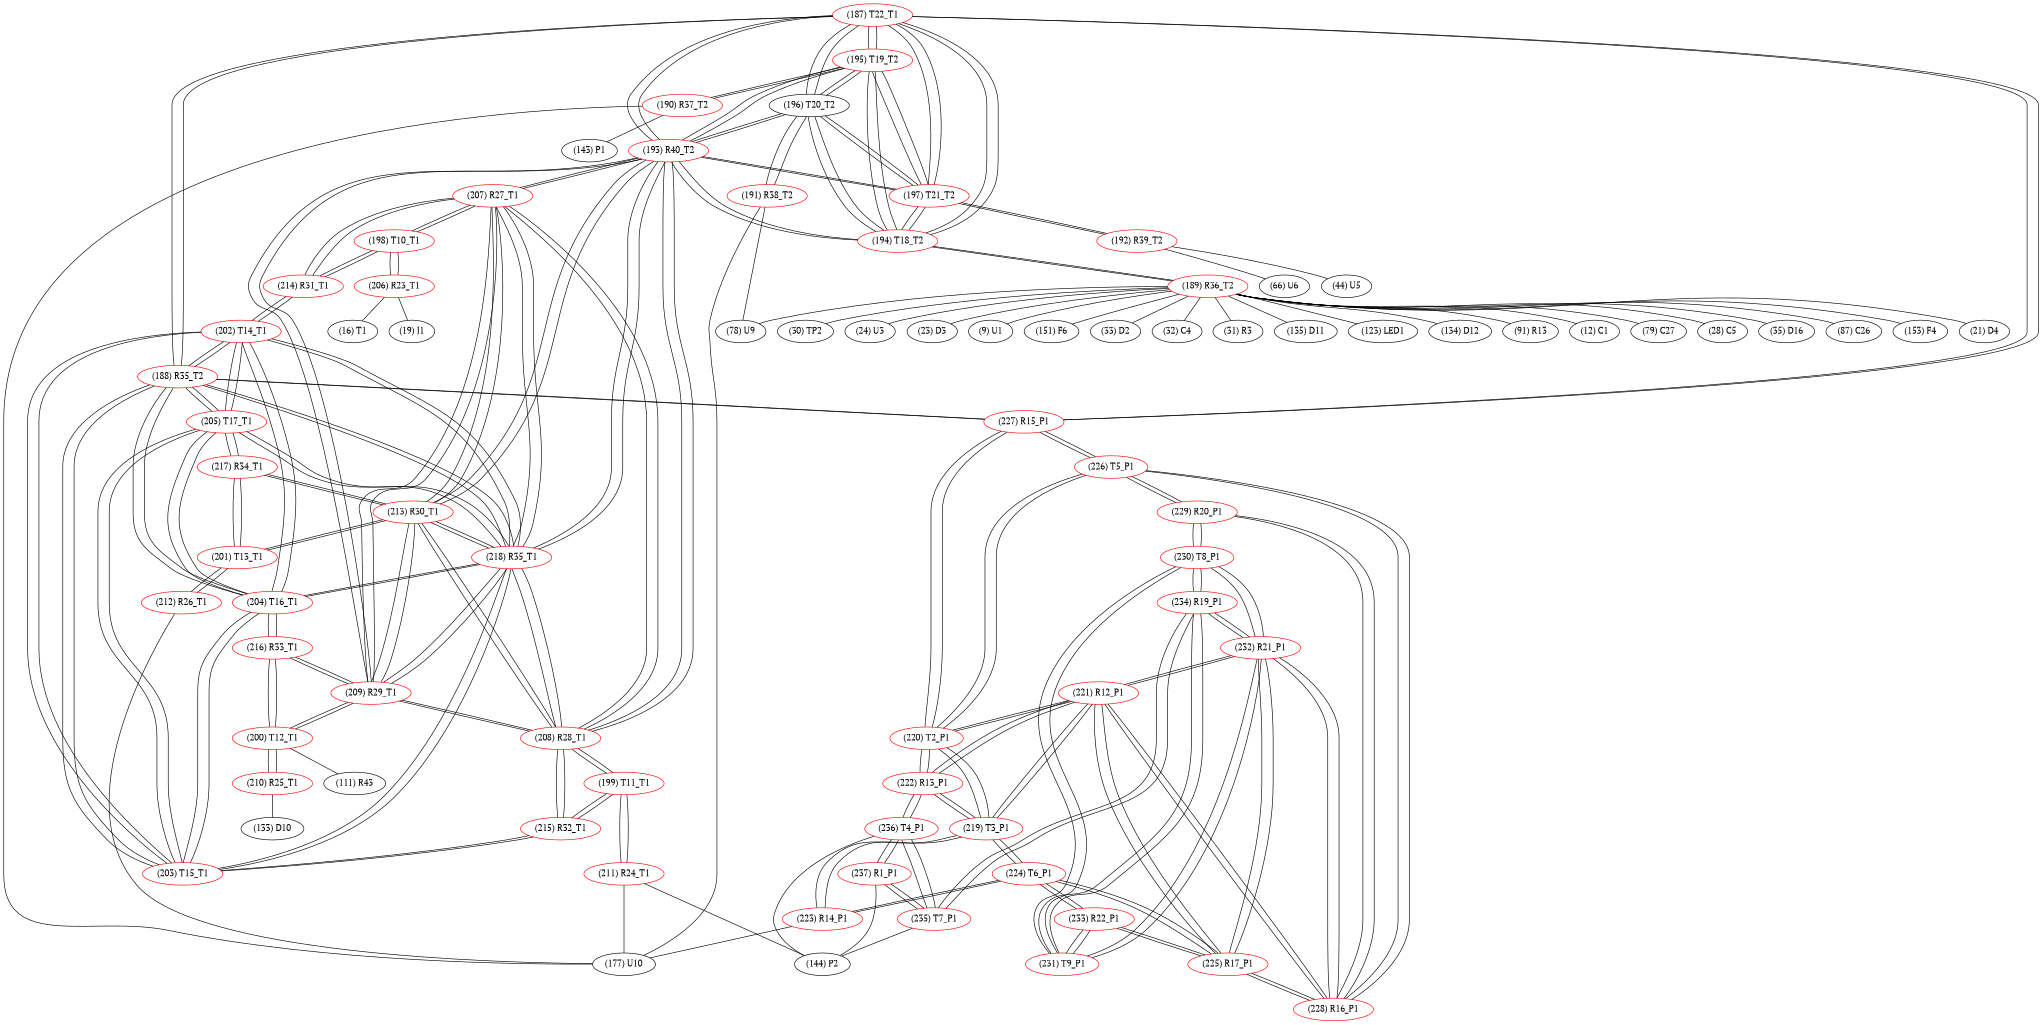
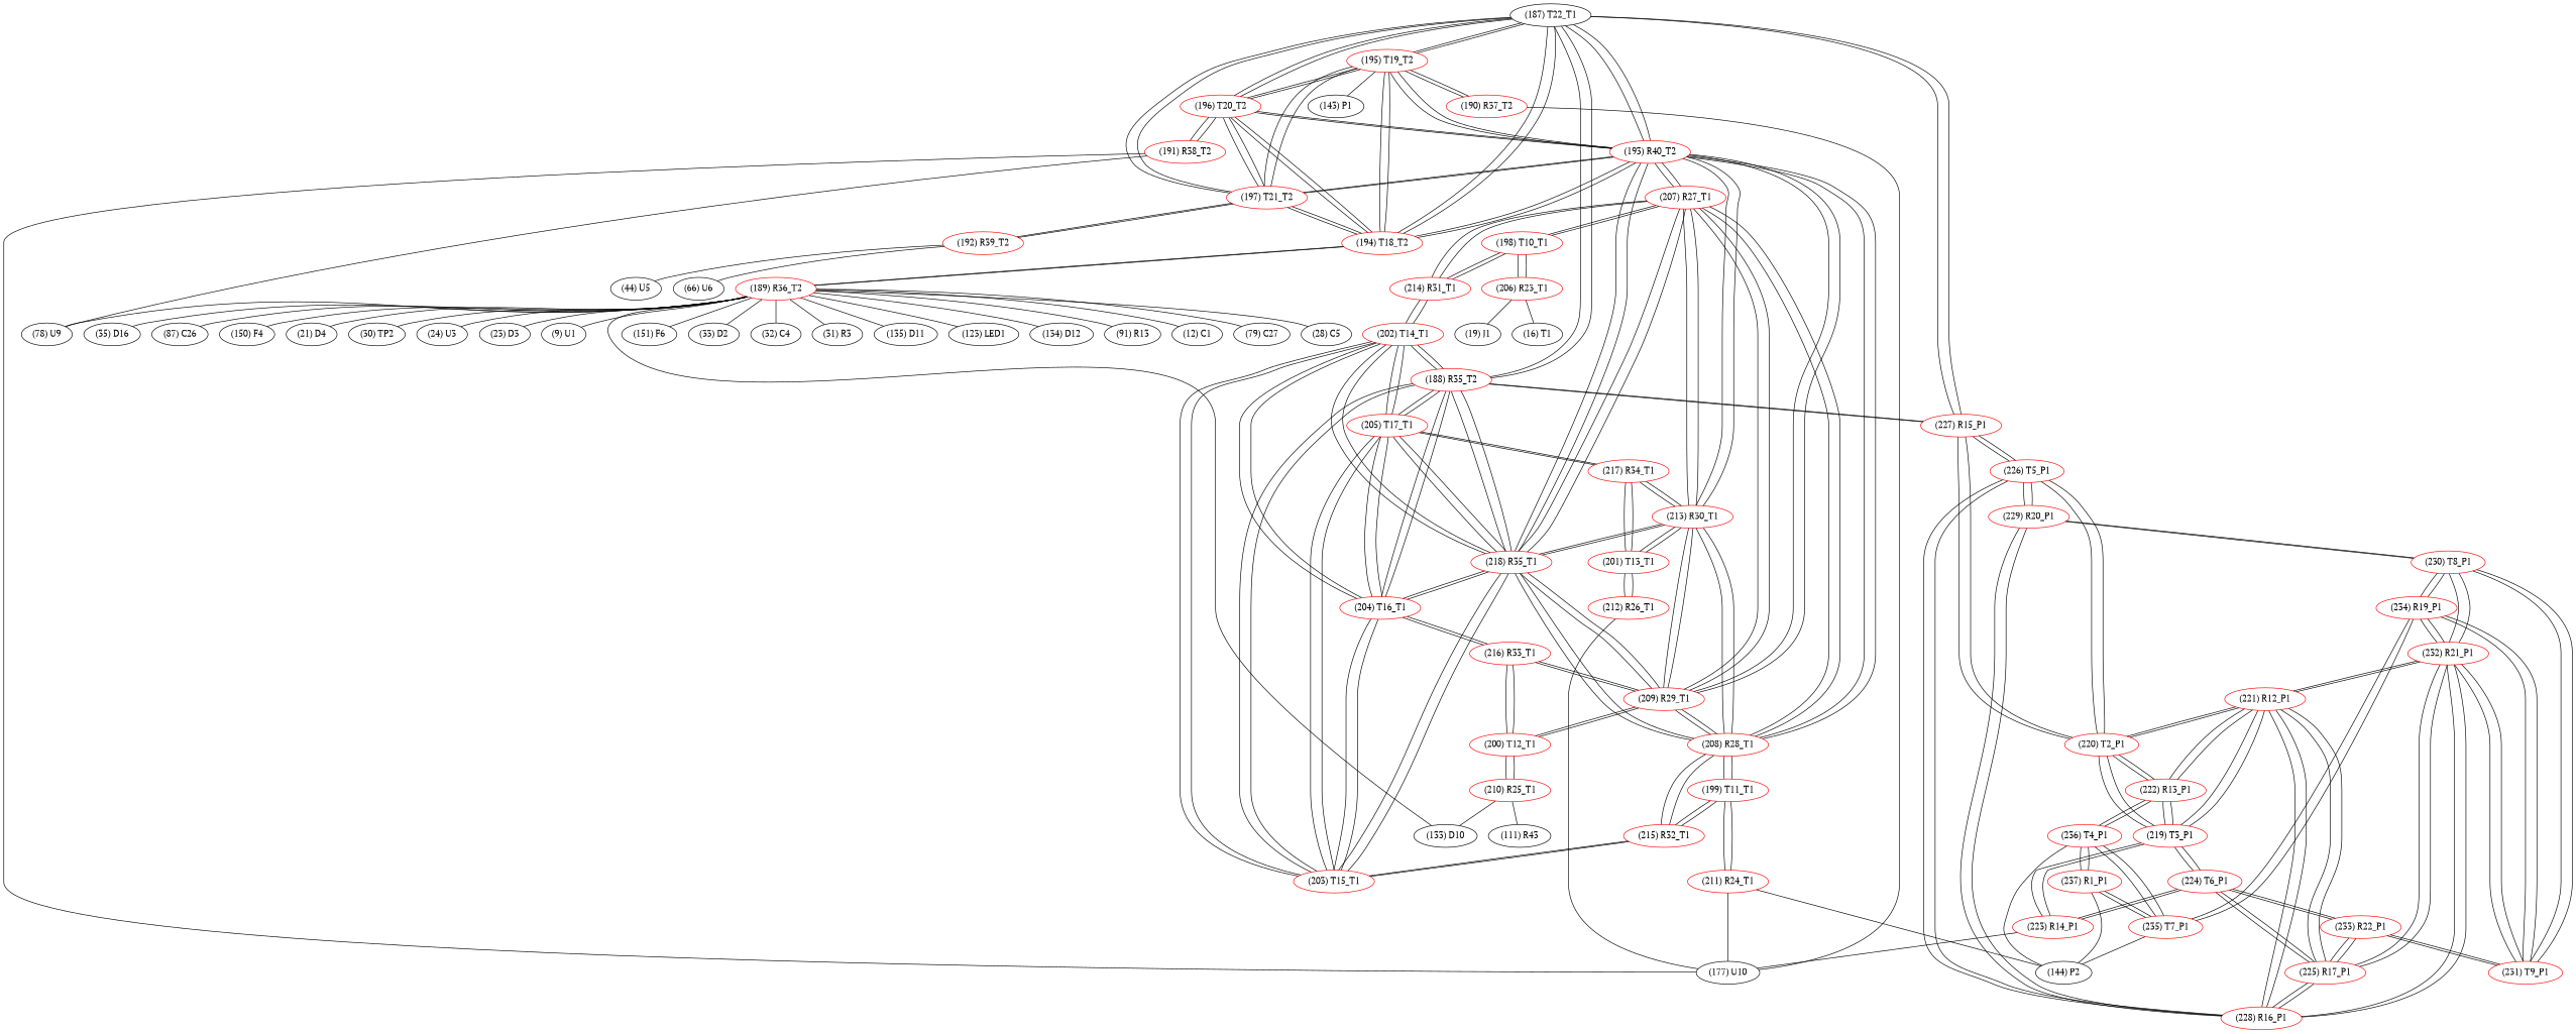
  graph {
    fontname="PT Serif"
    node [color=red fontname="PT Serif"]
    edge [fontname="PT Serif"]
-   n1 [label="(187) T22_T1"]
+   n1 [color=black label="(187) T22_T1"]
    n2 [label="(195) T19_T2"]
-   n3 [color=black label="(196) T20_T2"]
+   n3 [label="(196) T20_T2"]
    n4 [label="(197) T21_T2"]
    n5 [label="(194) T18_T2"]
    n6 [label="(193) R40_T2"]
    n7 [label="(227) R15_P1"]
    n8 [label="(188) R35_T2"]
    n9 [label="(190) R37_T2"]
    n10 [label="(191) R38_T2"]
    n11 [label="(192) R39_T2"]
    n12 [label="(189) R36_T2"]
    n13 [label="(218) R35_T1"]
    n14 [label="(209) R29_T1"]
    n15 [label="(208) R28_T1"]
    n16 [label="(213) R30_T1"]
    n17 [label="(207) R27_T1"]
    n18 [label="(220) T2_P1"]
    n19 [label="(226) T5_P1"]
    n20 [label="(203) T15_T1"]
    n21 [label="(204) T16_T1"]
    n22 [label="(202) T14_T1"]
    n23 [label="(205) T17_T1"]
    n24 [label="(177) U10" color=""]
    n25 [label="(143) P1" color=""]
    n26 [label="(78) U9" color=""]
    n27 [label="(66) U6" color=""]
    n28 [label="(44) U5" color=""]
    n29 [label="(9) U1" color=""]
    n30 [label="(133) D10" color=""]
    n31 [label="(151) F6" color=""]
    n32 [label="(33) D2" color=""]
    n33 [label="(32) C4" color=""]
    n34 [label="(31) R3" color=""]
    n35 [label="(135) D11" color=""]
    n36 [label="(123) LED1" color=""]
    n37 [label="(134) D12" color=""]
    n38 [label="(91) R13" color=""]
    n39 [label="(12) C1" color=""]
    n40 [label="(79) C27" color=""]
    n41 [label="(28) C5" color=""]
    n42 [label="(35) D16" color=""]
    n43 [label="(87) C26" color=""]
-   n44 [label="(153) F4" color=""]
+   n44 [label="(150) F4" color=""]
    n45 [label="(21) D4" color=""]
    n46 [label="(30) TP2" color=""]
    n47 [label="(24) U3" color=""]
    n48 [label="(23) D3" color=""]
    n49 [label="(216) R33_T1"]
    n50 [label="(200) T12_T1"]
    n51 [label="(215) R32_T1"]
    n52 [label="(199) T11_T1"]
    n53 [label="(217) R34_T1"]
    n54 [label="(201) T13_T1"]
    n55 [label="(214) R31_T1"]
    n56 [label="(198) T10_T1"]
    n57 [label="(219) T3_P1"]
    n58 [label="(222) R13_P1"]
    n59 [label="(221) R12_P1"]
    n60 [label="(228) R16_P1"]
    n61 [label="(229) R20_P1"]
    n62 [label="(210) R25_T1"]
    n63 [label="(211) R24_T1"]
    n64 [label="(212) R26_T1"]
    n65 [label="(206) R23_T1"]
    n66 [label="(19) J1" color=""]
    n67 [label="(16) T1" color=""]
    n68 [label="(144) P2" color=""]
    n69 [label="(111) R43" color=""]
    n70 [label="(223) R14_P1"]
    n71 [label="(224) T6_P1"]
    n72 [label="(225) R17_P1"]
    n73 [label="(233) R22_P1"]
    n74 [label="(236) T4_P1"]
    n75 [label="(232) R21_P1"]
    n76 [label="(231) T9_P1"]
    n77 [label="(235) T7_P1"]
    n78 [label="(237) R1_P1"]
    n79 [label="(230) T8_P1"]
    n80 [label="(234) R19_P1"]
    n1 -- n2
    n1 -- n3
    n1 -- n4
    n1 -- n5
    n1 -- n6
    n1 -- n7
    n1 -- n8
    n2 -- n1
    n2 -- n3
    n2 -- n4
    n2 -- n5
    n2 -- n6
    n2 -- n9
    n3 -- n1
    n3 -- n2
    n3 -- n4
    n3 -- n5
    n3 -- n6
    n3 -- n10
    n4 -- n1
    n4 -- n2
    n4 -- n3
    n4 -- n5
    n4 -- n6
    n4 -- n11
    n5 -- n1
    n5 -- n2
    n5 -- n3
    n5 -- n4
    n5 -- n6
    n5 -- n12
    n6 -- n1
    n6 -- n2
    n6 -- n3
    n6 -- n4
    n6 -- n5
    n6 -- n13
    n6 -- n14
    n6 -- n15
    n6 -- n16
    n6 -- n17
    n7 -- n1
    n7 -- n8
    n7 -- n18
    n7 -- n19
    n8 -- n1
    n8 -- n7
    n8 -- n13
    n8 -- n20
    n8 -- n21
    n8 -- n22
    n8 -- n23
    n9 -- n2
    n9 -- n24
-   n9 -- n25
+   n2 -- n25
    n10 -- n3
    n10 -- n24
    n10 -- n26
    n11 -- n4
    n11 -- n27
    n11 -- n28
    n12 -- n5
    n12 -- n26
    n12 -- n29
+   n12 -- n30
    n12 -- n31
    n12 -- n32
    n12 -- n33
    n12 -- n34
    n12 -- n35
    n12 -- n36
    n12 -- n37
    n12 -- n38
    n12 -- n39
    n12 -- n40
    n12 -- n41
    n12 -- n42
    n12 -- n43
    n12 -- n44
    n12 -- n45
    n12 -- n46
    n12 -- n47
    n12 -- n48
    n13 -- n6
    n13 -- n8
    n13 -- n14
    n13 -- n15
    n13 -- n16
    n13 -- n17
    n13 -- n20
    n13 -- n21
    n13 -- n22
    n13 -- n23
    n14 -- n6
    n14 -- n13
    n14 -- n15
    n14 -- n16
    n14 -- n17
    n14 -- n49
    n14 -- n50
    n15 -- n6
    n15 -- n13
    n15 -- n14
    n15 -- n16
    n15 -- n17
    n15 -- n51
    n15 -- n52
    n16 -- n6
    n16 -- n13
    n16 -- n14
    n16 -- n15
    n16 -- n17
    n16 -- n53
    n16 -- n54
    n17 -- n6
    n17 -- n13
    n17 -- n14
    n17 -- n15
    n17 -- n16
    n17 -- n55
    n17 -- n56
    n18 -- n7
    n18 -- n19
    n18 -- n57
    n18 -- n58
    n18 -- n59
    n19 -- n7
    n19 -- n18
    n19 -- n60
    n19 -- n61
    n20 -- n8
    n20 -- n13
    n20 -- n21
    n20 -- n22
    n20 -- n23
    n20 -- n51
    n21 -- n8
    n21 -- n13
    n21 -- n20
    n21 -- n22
    n21 -- n23
    n21 -- n49
    n22 -- n8
    n22 -- n13
    n22 -- n20
    n22 -- n21
    n22 -- n23
    n22 -- n55
    n23 -- n8
    n23 -- n13
    n23 -- n20
    n23 -- n21
    n23 -- n22
    n23 -- n53
    n49 -- n14
    n49 -- n21
    n49 -- n50
    n50 -- n14
    n50 -- n49
    n50 -- n62
    n51 -- n15
    n51 -- n20
    n51 -- n52
    n52 -- n15
    n52 -- n51
    n52 -- n63
    n53 -- n16
    n53 -- n23
    n53 -- n54
    n54 -- n16
    n54 -- n53
    n54 -- n64
    n55 -- n17
    n55 -- n22
    n55 -- n56
    n56 -- n17
    n56 -- n55
    n56 -- n65
    n57 -- n18
    n57 -- n58
    n57 -- n59
    n57 -- n70
    n57 -- n71
    n58 -- n18
    n58 -- n57
    n58 -- n59
    n58 -- n74
    n59 -- n18
    n59 -- n57
    n59 -- n58
    n59 -- n60
    n59 -- n72
    n59 -- n75
    n60 -- n19
    n60 -- n59
    n60 -- n61
    n60 -- n72
    n60 -- n75
    n61 -- n19
    n61 -- n60
    n61 -- n79
    n62 -- n30
    n62 -- n50
-   n50 -- n69
+   n62 -- n69
    n63 -- n24
    n63 -- n52
    n63 -- n68
    n64 -- n24
    n64 -- n54
    n65 -- n56
    n65 -- n66
    n65 -- n67
    n70 -- n24
    n70 -- n57
    n70 -- n71
    n71 -- n57
    n71 -- n70
    n71 -- n72
    n71 -- n73
    n72 -- n59
    n72 -- n60
    n72 -- n71
    n72 -- n73
    n72 -- n75
    n73 -- n71
    n73 -- n72
    n73 -- n76
    n74 -- n58
    n74 -- n68
    n74 -- n77
    n74 -- n78
    n75 -- n59
    n75 -- n60
    n75 -- n72
    n75 -- n76
    n75 -- n79
    n75 -- n80
    n76 -- n73
    n76 -- n75
    n76 -- n79
    n76 -- n80
    n77 -- n68
    n77 -- n74
    n77 -- n78
    n77 -- n80
    n78 -- n68
    n78 -- n74
    n78 -- n77
    n79 -- n61
    n79 -- n75
    n79 -- n76
    n79 -- n80
    n80 -- n75
    n80 -- n76
    n80 -- n77
    n80 -- n79
  }
